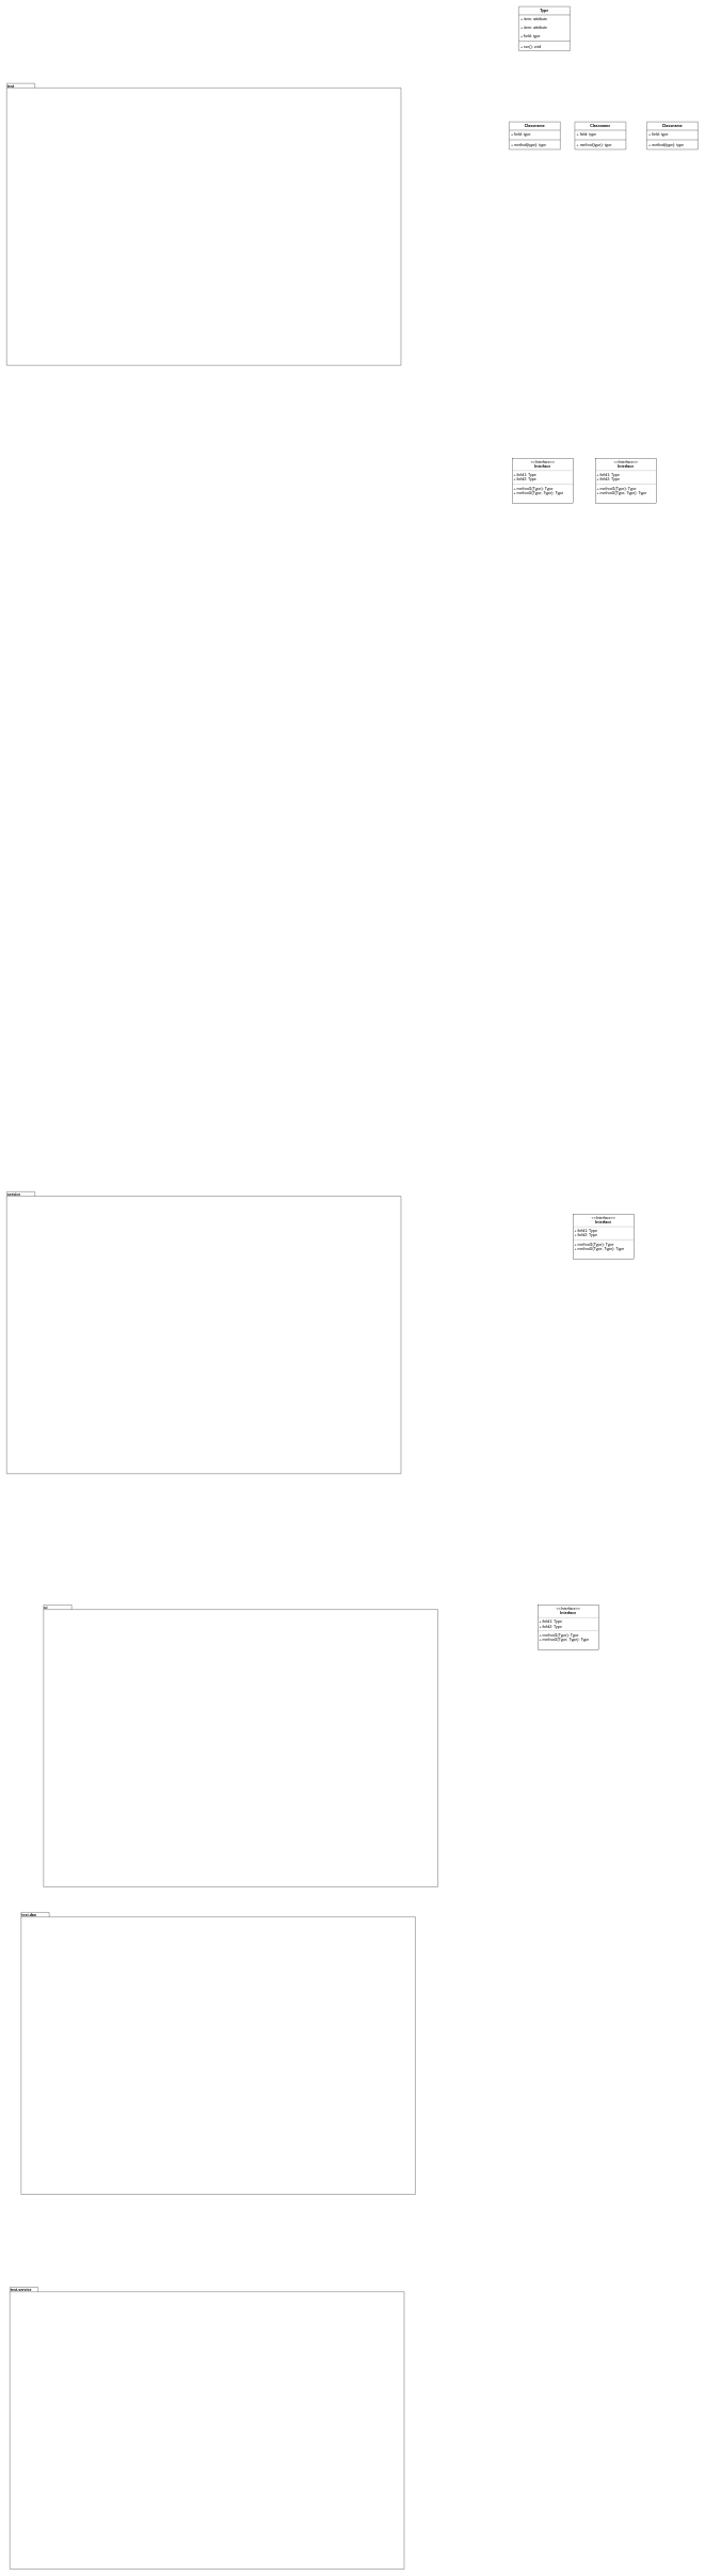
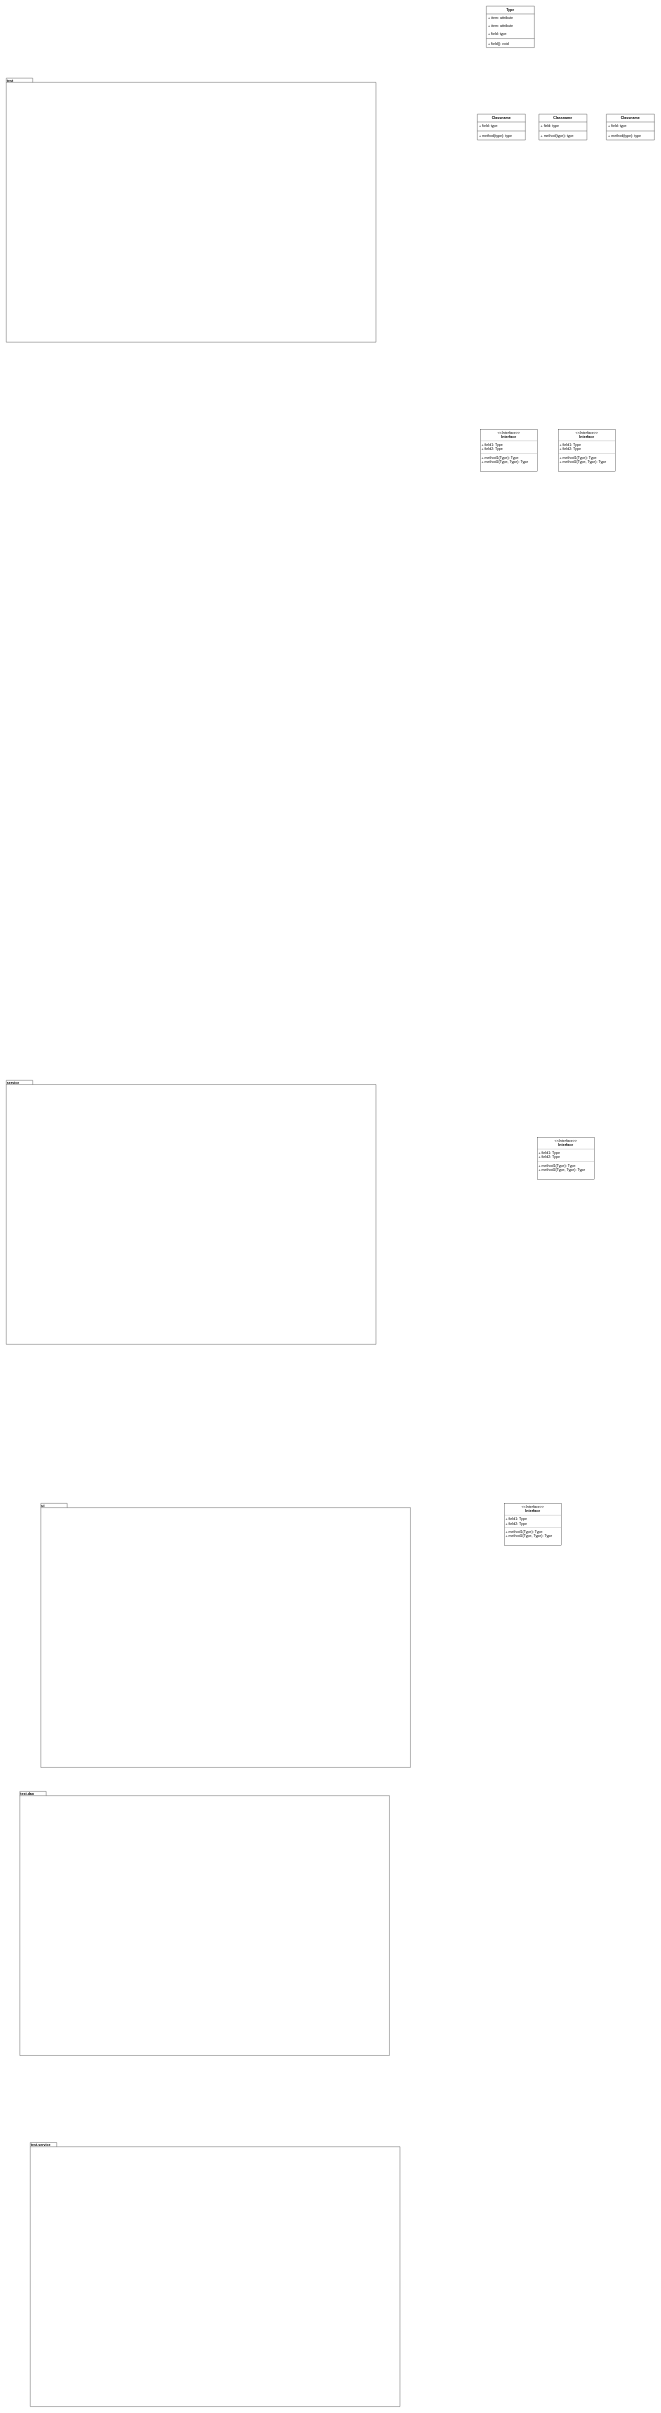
  <mxCell id="0" />
  <mxCell id="1" parent="0" />
  <mxCell id="2" value="&lt;p style=&quot;margin:0px;margin-top:4px;text-align:center;&quot;&gt;&lt;i&gt;&amp;lt;&amp;lt;Interface&amp;gt;&amp;gt;&lt;/i&gt;&lt;br/&gt;&lt;b&gt;Interface&lt;/b&gt;&lt;/p&gt;&lt;hr size=&quot;1&quot;/&gt;&lt;p style=&quot;margin:0px;margin-left:4px;&quot;&gt;+ field1: Type&lt;br/&gt;+ field2: Type&lt;/p&gt;&lt;hr size=&quot;1&quot;/&gt;&lt;p style=&quot;margin:0px;margin-left:4px;&quot;&gt;+ method1(Type): Type&lt;br/&gt;+ method2(Type, Type): Type&lt;/p&gt;" style="verticalAlign=top;align=left;overflow=fill;fontSize=12;fontFamily=Helvetica;html=1;" vertex="1" parent="1"><mxGeometry x="1600" y="1430" width="190" height="140" as="geometry" /></mxCell>
  <mxCell id="3" value="&lt;p style=&quot;margin:0px;margin-top:4px;text-align:center;&quot;&gt;&lt;i&gt;&amp;lt;&amp;lt;Interface&amp;gt;&amp;gt;&lt;/i&gt;&lt;br/&gt;&lt;b&gt;Interface&lt;/b&gt;&lt;/p&gt;&lt;hr size=&quot;1&quot;/&gt;&lt;p style=&quot;margin:0px;margin-left:4px;&quot;&gt;+ field1: Type&lt;br/&gt;+ field2: Type&lt;/p&gt;&lt;hr size=&quot;1&quot;/&gt;&lt;p style=&quot;margin:0px;margin-left:4px;&quot;&gt;+ method1(Type): Type&lt;br/&gt;+ method2(Type, Type): Type&lt;/p&gt;" style="verticalAlign=top;align=left;overflow=fill;fontSize=12;fontFamily=Helvetica;html=1;" vertex="1" parent="1"><mxGeometry x="1860" y="1430" width="190" height="140" as="geometry" /></mxCell>
  <mxCell id="4" value="&lt;p style=&quot;margin:0px;margin-top:4px;text-align:center;&quot;&gt;&lt;i&gt;&amp;lt;&amp;lt;Interface&amp;gt;&amp;gt;&lt;/i&gt;&lt;br/&gt;&lt;b&gt;Interface&lt;/b&gt;&lt;/p&gt;&lt;hr size=&quot;1&quot;/&gt;&lt;p style=&quot;margin:0px;margin-left:4px;&quot;&gt;+ field1: Type&lt;br/&gt;+ field2: Type&lt;/p&gt;&lt;hr size=&quot;1&quot;/&gt;&lt;p style=&quot;margin:0px;margin-left:4px;&quot;&gt;+ method1(Type): Type&lt;br/&gt;+ method2(Type, Type): Type&lt;/p&gt;" style="verticalAlign=top;align=left;overflow=fill;fontSize=12;fontFamily=Helvetica;html=1;" vertex="1" parent="1"><mxGeometry x="1680" y="5010" width="190" height="140" as="geometry" /></mxCell>
  <mxCell id="5" value="&lt;p style=&quot;margin:0px;margin-top:4px;text-align:center;&quot;&gt;&lt;i&gt;&amp;lt;&amp;lt;Interface&amp;gt;&amp;gt;&lt;/i&gt;&lt;br/&gt;&lt;b&gt;Interface&lt;/b&gt;&lt;/p&gt;&lt;hr size=&quot;1&quot;/&gt;&lt;p style=&quot;margin:0px;margin-left:4px;&quot;&gt;+ field1: Type&lt;br/&gt;+ field2: Type&lt;/p&gt;&lt;hr size=&quot;1&quot;/&gt;&lt;p style=&quot;margin:0px;margin-left:4px;&quot;&gt;+ method1(Type): Type&lt;br/&gt;+ method2(Type, Type): Type&lt;/p&gt;" style="verticalAlign=top;align=left;overflow=fill;fontSize=12;fontFamily=Helvetica;html=1;" vertex="1" parent="1"><mxGeometry x="1790" y="3790" width="190" height="140" as="geometry" /></mxCell>
  <mxCell id="6" value="Type" style="swimlane;fontStyle=1;align=center;verticalAlign=top;childLayout=stackLayout;horizontal=1;startSize=26;horizontalStack=0;resizeParent=1;resizeParentMax=0;resizeLast=0;collapsible=1;marginBottom=0;" vertex="1" parent="1"><mxGeometry x="1620" y="20" width="160" height="138" as="geometry" /></mxCell>
  <mxCell id="7" value="+ item: attribute" style="text;strokeColor=none;fillColor=none;align=left;verticalAlign=top;spacingLeft=4;spacingRight=4;overflow=hidden;rotatable=0;points=[[0,0.5],[1,0.5]];portConstraint=eastwest;" vertex="1" parent="6"><mxGeometry y="26" width="160" height="26" as="geometry" /></mxCell>
  <mxCell id="8" value="+ item: attribute" style="text;strokeColor=none;fillColor=none;align=left;verticalAlign=top;spacingLeft=4;spacingRight=4;overflow=hidden;rotatable=0;points=[[0,0.5],[1,0.5]];portConstraint=eastwest;" vertex="1" parent="6"><mxGeometry y="52" width="160" height="26" as="geometry" /></mxCell>
  <mxCell id="9" value="+ field: type&#10;&#10;" style="text;strokeColor=none;fillColor=none;align=left;verticalAlign=top;spacingLeft=4;spacingRight=4;overflow=hidden;rotatable=0;points=[[0,0.5],[1,0.5]];portConstraint=eastwest;" vertex="1" parent="6"><mxGeometry y="78" width="160" height="26" as="geometry" /></mxCell>
  <mxCell id="10" value="" style="line;strokeWidth=1;fillColor=none;align=left;verticalAlign=middle;spacingTop=-1;spacingLeft=3;spacingRight=3;rotatable=0;labelPosition=right;points=[];portConstraint=eastwest;" vertex="1" parent="6"><mxGeometry y="104" width="160" height="8" as="geometry" /></mxCell>
- <mxCell id="11" value="+ run(): void" style="text;strokeColor=none;fillColor=none;align=left;verticalAlign=top;spacingLeft=4;spacingRight=4;overflow=hidden;rotatable=0;points=[[0,0.5],[1,0.5]];portConstraint=eastwest;" vertex="1" parent="6"><mxGeometry y="112" width="160" height="26" as="geometry" /></mxCell>
+ <mxCell id="11" value="+ field(): void" style="text;strokeColor=none;fillColor=none;align=left;verticalAlign=top;spacingLeft=4;spacingRight=4;overflow=hidden;rotatable=0;points=[[0,0.5],[1,0.5]];portConstraint=eastwest;" vertex="1" parent="6"><mxGeometry y="112" width="160" height="26" as="geometry" /></mxCell>
  <mxCell id="12" value="test" style="shape=folder;fontStyle=1;spacingTop=-5;tabWidth=40;tabHeight=14;tabPosition=left;html=1;verticalAlign=top;align=left;" vertex="1" parent="1"><mxGeometry x="20" width="1232" height="880" as="geometry" y="260" /></mxCell>
- <mxCell id="13" value="service" style="shape=folder;fontStyle=1;spacingTop=-5;tabWidth=40;tabHeight=14;tabPosition=left;html=1;verticalAlign=top;align=left;" vertex="1" parent="1"><mxGeometry x="20" y="3720" width="1232" height="880" as="geometry" /></mxCell>
+ <mxCell id="13" value="service" style="shape=folder;fontStyle=1;spacingTop=-5;tabWidth=40;tabHeight=14;tabPosition=left;html=1;verticalAlign=top;align=left;" vertex="1" parent="1"><mxGeometry x="20" y="3600" width="1232" height="880" as="geometry" /></mxCell>
  <mxCell id="14" value="ui" style="shape=folder;fontStyle=1;spacingTop=-5;tabWidth=40;tabHeight=14;tabPosition=left;html=1;verticalAlign=top;align=left;" vertex="1" parent="1"><mxGeometry x="135" y="5010" width="1232" height="880" as="geometry" /></mxCell>
  <mxCell id="15" value="test.dao" style="shape=folder;fontStyle=1;spacingTop=-5;tabWidth=40;tabHeight=14;tabPosition=left;html=1;verticalAlign=top;align=left;" vertex="1" parent="1"><mxGeometry x="65" y="5970" width="1232" height="880" as="geometry" /></mxCell>
- <mxCell id="16" value="test.service" style="shape=folder;fontStyle=1;spacingTop=-5;tabWidth=40;tabHeight=14;tabPosition=left;html=1;verticalAlign=top;align=left;" vertex="1" parent="1"><mxGeometry x="30" y="7140" width="1232" height="880" as="geometry" /></mxCell>
+ <mxCell id="16" value="test.service" style="shape=folder;fontStyle=1;spacingTop=-5;tabWidth=40;tabHeight=14;tabPosition=left;html=1;verticalAlign=top;align=left;" vertex="1" parent="1"><mxGeometry x="100" y="7140" width="1232" height="880" as="geometry" /></mxCell>
  <mxCell id="17" value="Classname" style="swimlane;fontStyle=1;align=center;verticalAlign=top;childLayout=stackLayout;horizontal=1;startSize=26;horizontalStack=0;resizeParent=1;resizeParentMax=0;resizeLast=0;collapsible=1;marginBottom=0;" vertex="1" parent="1"><mxGeometry x="1590" y="380" width="160" height="86" as="geometry" /></mxCell>
  <mxCell id="18" value="+ field: type" style="text;strokeColor=none;fillColor=none;align=left;verticalAlign=top;spacingLeft=4;spacingRight=4;overflow=hidden;rotatable=0;points=[[0,0.5],[1,0.5]];portConstraint=eastwest;" vertex="1" parent="17"><mxGeometry y="26" width="160" height="26" as="geometry" /></mxCell>
  <mxCell id="19" value="" style="line;strokeWidth=1;fillColor=none;align=left;verticalAlign=middle;spacingTop=-1;spacingLeft=3;spacingRight=3;rotatable=0;labelPosition=right;points=[];portConstraint=eastwest;" vertex="1" parent="17"><mxGeometry y="52" width="160" height="8" as="geometry" /></mxCell>
  <mxCell id="20" value="+ method(type): type" style="text;strokeColor=none;fillColor=none;align=left;verticalAlign=top;spacingLeft=4;spacingRight=4;overflow=hidden;rotatable=0;points=[[0,0.5],[1,0.5]];portConstraint=eastwest;" vertex="1" parent="17"><mxGeometry y="60" width="160" height="26" as="geometry" /></mxCell>
  <mxCell id="21" value="Classname" style="swimlane;fontStyle=1;align=center;verticalAlign=top;childLayout=stackLayout;horizontal=1;startSize=26;horizontalStack=0;resizeParent=1;resizeParentMax=0;resizeLast=0;collapsible=1;marginBottom=0;" vertex="1" parent="1"><mxGeometry x="2020" y="380" width="160" height="86" as="geometry" /></mxCell>
  <mxCell id="22" value="+ field: type" style="text;strokeColor=none;fillColor=none;align=left;verticalAlign=top;spacingLeft=4;spacingRight=4;overflow=hidden;rotatable=0;points=[[0,0.5],[1,0.5]];portConstraint=eastwest;" vertex="1" parent="21"><mxGeometry y="26" width="160" height="26" as="geometry" /></mxCell>
  <mxCell id="23" value="" style="line;strokeWidth=1;fillColor=none;align=left;verticalAlign=middle;spacingTop=-1;spacingLeft=3;spacingRight=3;rotatable=0;labelPosition=right;points=[];portConstraint=eastwest;" vertex="1" parent="21"><mxGeometry y="52" width="160" height="8" as="geometry" /></mxCell>
  <mxCell id="24" value="+ method(type): type" style="text;strokeColor=none;fillColor=none;align=left;verticalAlign=top;spacingLeft=4;spacingRight=4;overflow=hidden;rotatable=0;points=[[0,0.5],[1,0.5]];portConstraint=eastwest;" vertex="1" parent="21"><mxGeometry y="60" width="160" height="26" as="geometry" /></mxCell>
  <mxCell id="25" value="Classname" style="swimlane;fontStyle=1;align=center;verticalAlign=top;childLayout=stackLayout;horizontal=1;startSize=26;horizontalStack=0;resizeParent=1;resizeParentMax=0;resizeLast=0;collapsible=1;marginBottom=0;" vertex="1" parent="1"><mxGeometry x="1795" y="380" width="160" height="86" as="geometry" /></mxCell>
  <mxCell id="26" value="+ field: type" style="text;strokeColor=none;fillColor=none;align=left;verticalAlign=top;spacingLeft=4;spacingRight=4;overflow=hidden;rotatable=0;points=[[0,0.5],[1,0.5]];portConstraint=eastwest;" vertex="1" parent="25"><mxGeometry y="26" width="160" height="26" as="geometry" /></mxCell>
  <mxCell id="27" value="" style="line;strokeWidth=1;fillColor=none;align=left;verticalAlign=middle;spacingTop=-1;spacingLeft=3;spacingRight=3;rotatable=0;labelPosition=right;points=[];portConstraint=eastwest;" vertex="1" parent="25"><mxGeometry y="52" width="160" height="8" as="geometry" /></mxCell>
  <mxCell id="28" value="+ method(type): type" style="text;strokeColor=none;fillColor=none;align=left;verticalAlign=top;spacingLeft=4;spacingRight=4;overflow=hidden;rotatable=0;points=[[0,0.5],[1,0.5]];portConstraint=eastwest;" vertex="1" parent="25"><mxGeometry y="60" width="160" height="26" as="geometry" /></mxCell>
